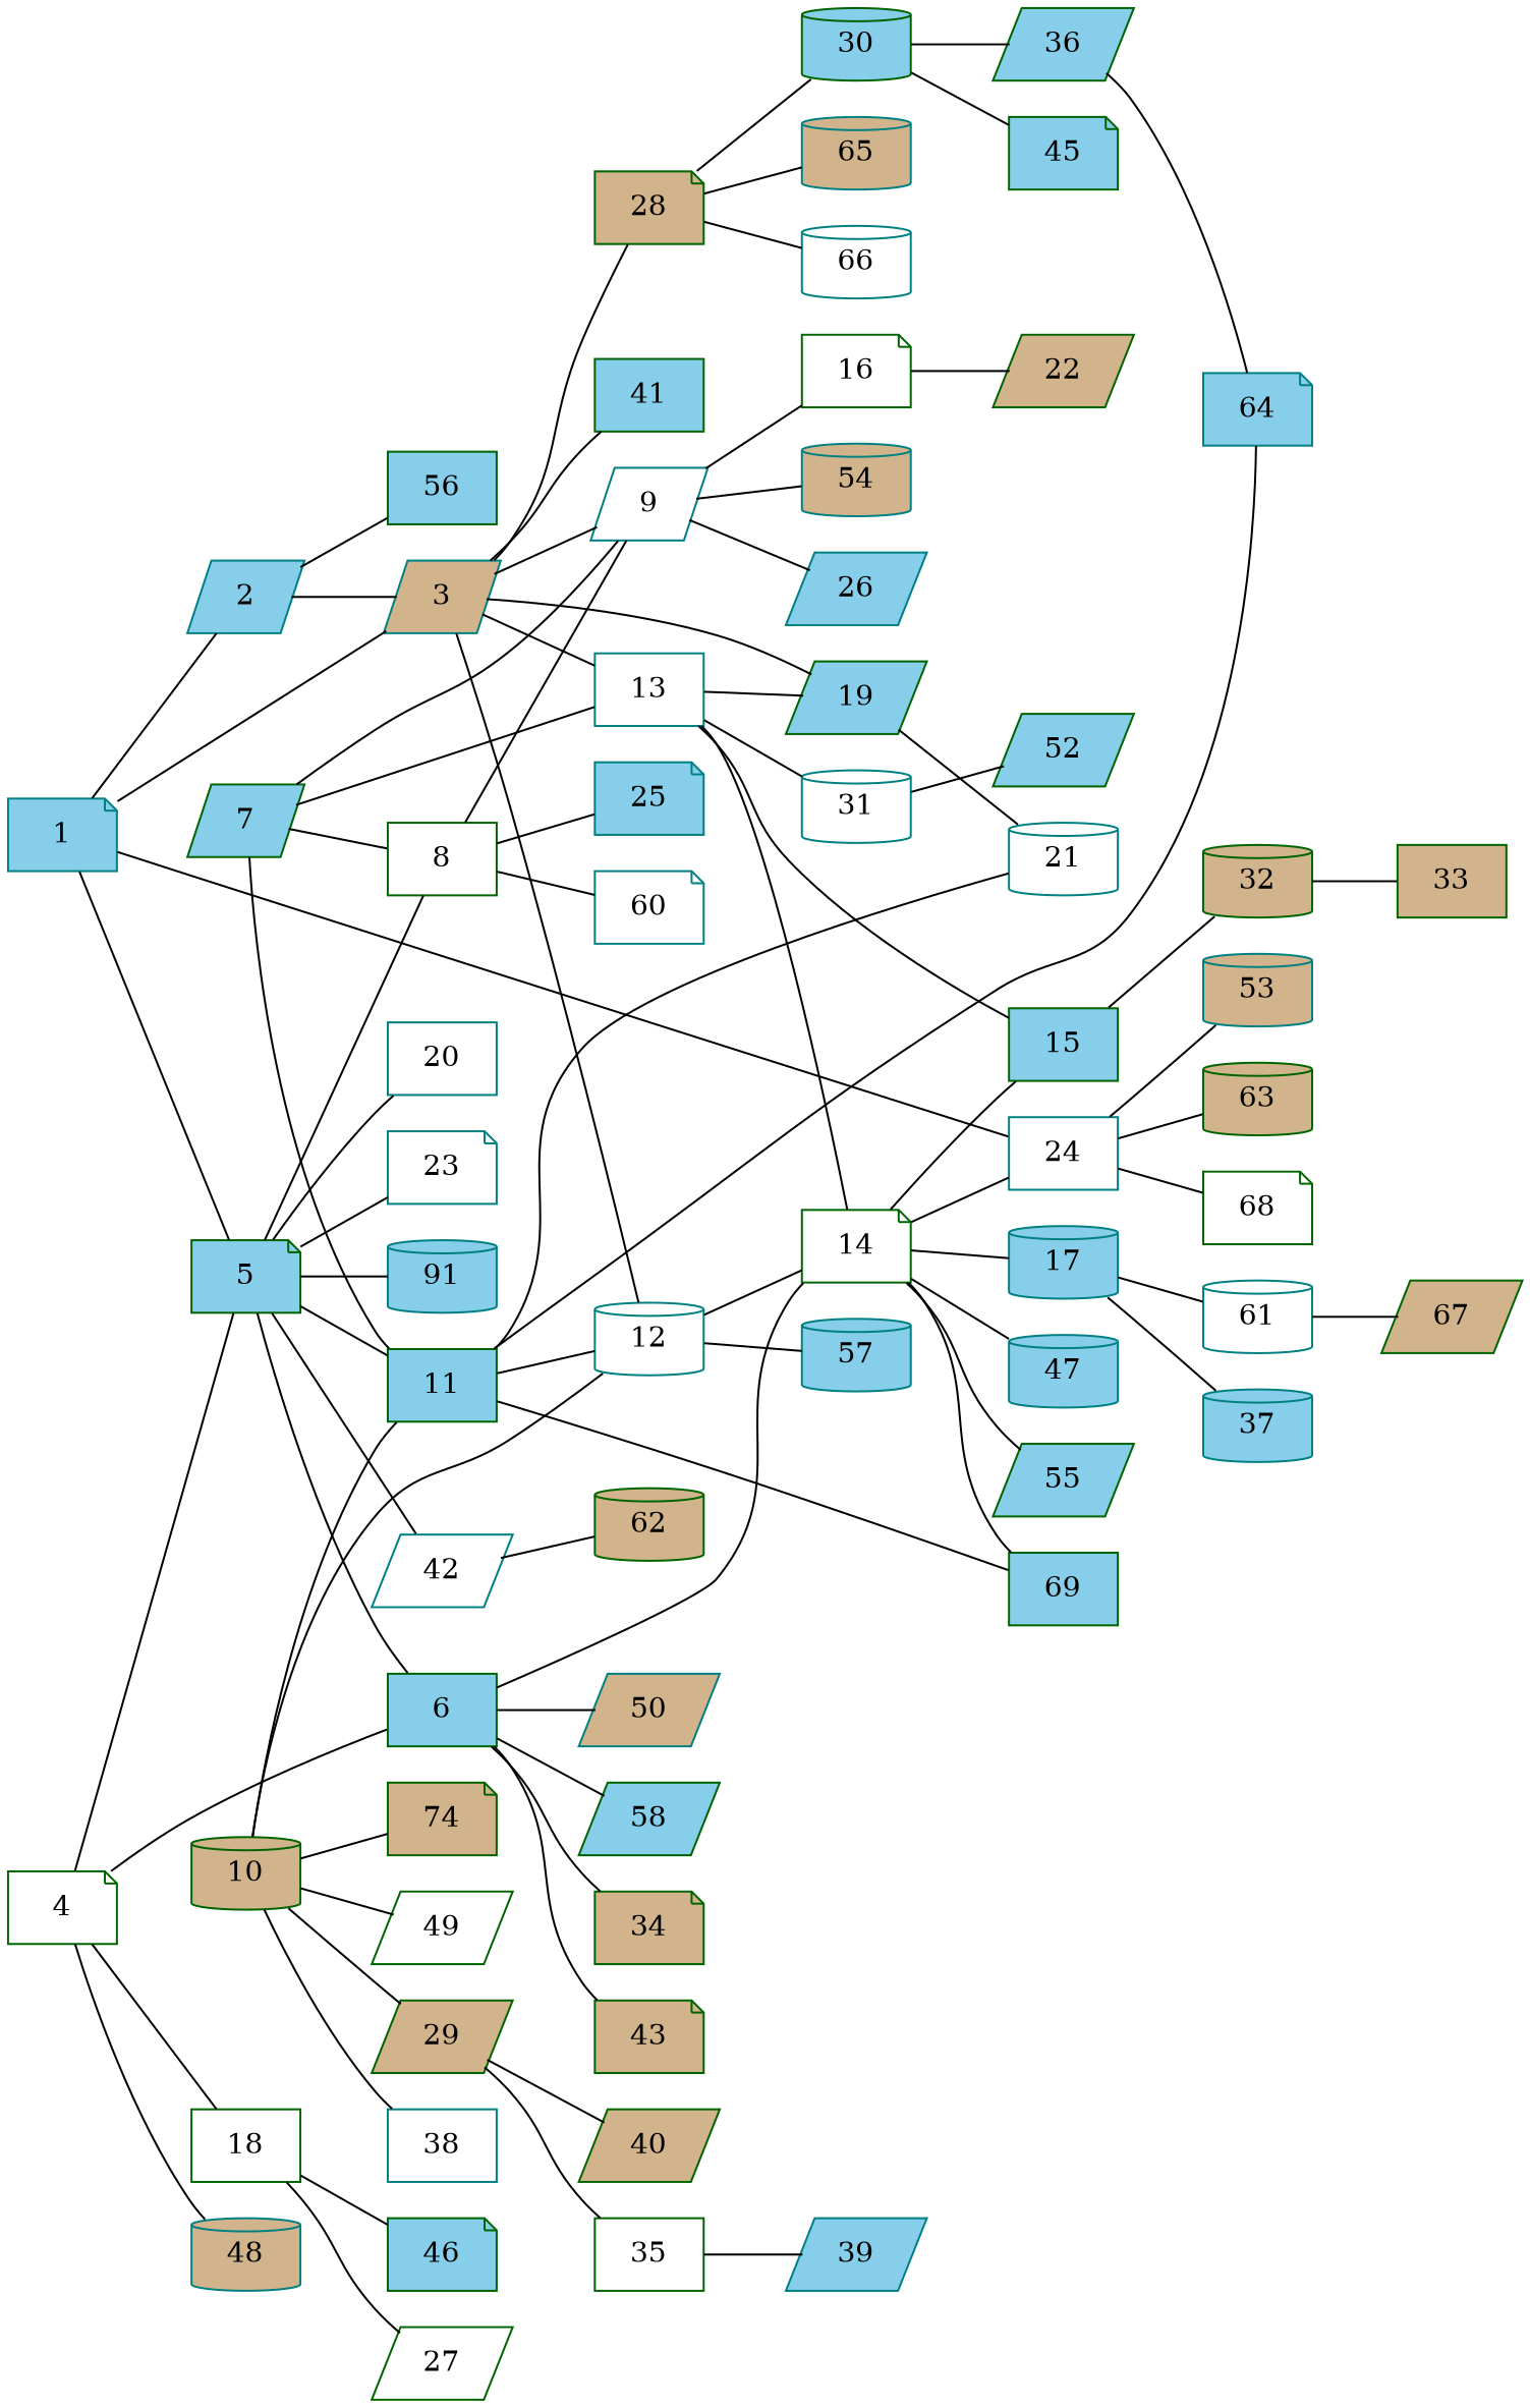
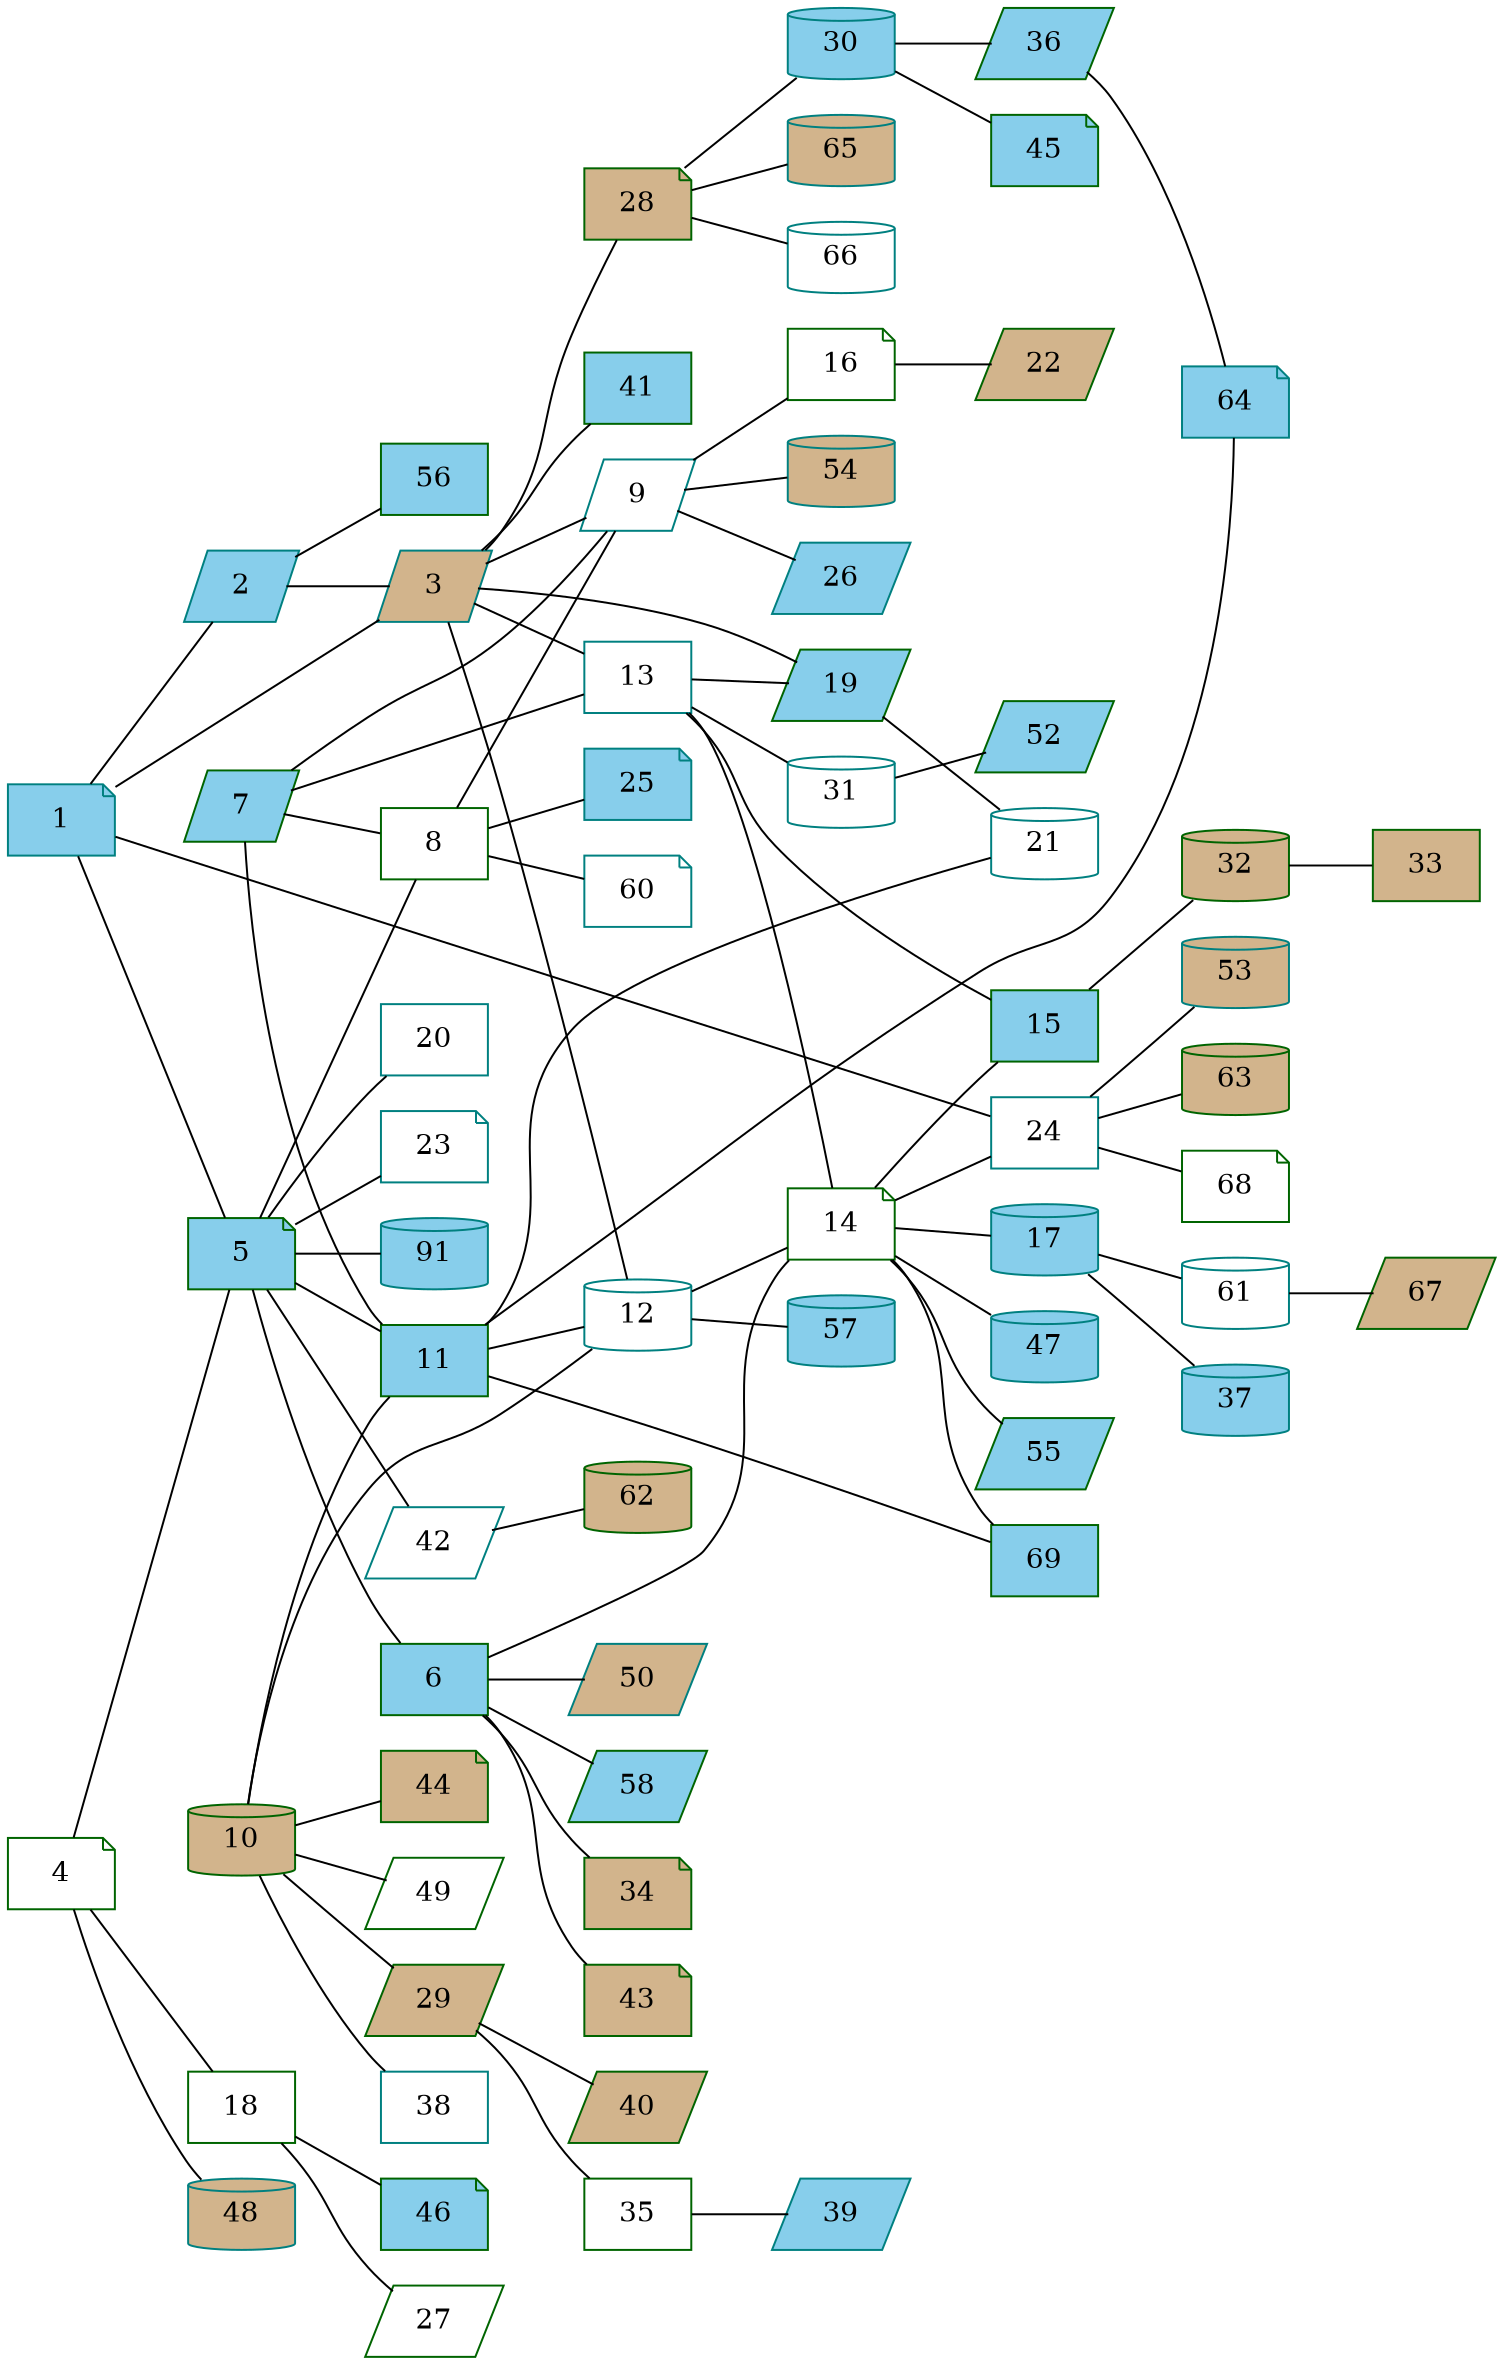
  graph {
    rankdir=LR
    node [color=darkgreen fillcolor=skyblue shape=parallelogram style=filled]
    1 [color=teal shape=note]
    2 [color=teal]
    3 [color=teal fillcolor=tan]
    5 [shape=note]
    24 [color=teal fillcolor=white shape=box]
    56 [shape=box]
    9 [color=teal fillcolor=white]
    12 [color=teal fillcolor=white shape=cylinder]
    13 [color=teal fillcolor=white shape=box]
    19
    28 [fillcolor=tan shape=note]
    41 [shape=box]
    6 [shape=box]
    8 [fillcolor=white shape=box]
    11 [shape=box]
    20 [color=teal fillcolor=white shape=box]
    23 [color=teal fillcolor=white shape=note]
    42 [color=teal fillcolor=white]
    n19 [color=teal label=91 shape=cylinder]
    53 [color=teal fillcolor=tan shape=cylinder]
    63 [fillcolor=tan shape=cylinder]
    68 [fillcolor=white shape=note]
    16 [fillcolor=white shape=note]
    26 [color=teal]
    54 [color=teal fillcolor=tan shape=cylinder]
    14 [fillcolor=white shape=note]
    57 [color=teal shape=cylinder]
    15 [shape=box]
    31 [color=teal fillcolor=white shape=cylinder]
    21 [color=teal fillcolor=white shape=cylinder]
-   30 [shape=cylinder]
+   30 [color=teal shape=cylinder]
    65 [color=teal fillcolor=tan shape=cylinder]
    66 [color=teal fillcolor=white shape=cylinder]
    4 [fillcolor=white shape=note]
    18 [fillcolor=white shape=box]
    48 [color=teal fillcolor=tan shape=cylinder]
    34 [fillcolor=tan shape=note]
    43 [fillcolor=tan shape=note]
    50 [color=teal fillcolor=tan]
    58
    27 [fillcolor=white]
    46 [shape=note]
    25 [color=teal shape=note]
    60 [color=teal fillcolor=white shape=note]
    n45 [label=69 shape=box]
    64 [color=teal shape=note]
    62 [fillcolor=tan shape=cylinder]
    17 [color=teal shape=cylinder]
    47 [color=teal shape=cylinder]
    55
    7
    22 [fillcolor=tan]
    10 [fillcolor=tan shape=cylinder]
    29 [fillcolor=tan]
    38 [color=teal fillcolor=white shape=box]
-   44 [fillcolor=tan shape=note label=74]
+   44 [fillcolor=tan shape=note]
    49 [fillcolor=white]
    35 [fillcolor=white shape=box]
    40 [fillcolor=tan]
    32 [fillcolor=tan shape=cylinder]
    52
    37 [color=teal shape=cylinder]
    61 [color=teal fillcolor=white shape=cylinder]
    33 [fillcolor=tan shape=box]
    67 [fillcolor=tan]
    36
    45 [shape=note]
    39 [color=teal]
    1 -- 2
    1 -- 3
    1 -- 5
    1 -- 24
    2 -- 3
    2 -- 56
    3 -- 9
    3 -- 12
    3 -- 13
    3 -- 19
    3 -- 28
    3 -- 41
    5 -- 6
    5 -- 8
    5 -- 11
    5 -- 20
    5 -- 23
    5 -- 42
    5 -- n19
    24 -- 53
    24 -- 63
    24 -- 68
    9 -- 16
    9 -- 26
    9 -- 54
    12 -- 14
    12 -- 57
    13 -- 19
    13 -- 14
    13 -- 15
    13 -- 31
    19 -- 21
    28 -- 30
    28 -- 65
    28 -- 66
    6 -- 14
    6 -- 34
    6 -- 43
    6 -- 50
    6 -- 58
    8 -- 9
    8 -- 25
    8 -- 60
    11 -- 12
    11 -- 21
    11 -- n45
    11 -- 64
    42 -- 62
    16 -- 22
    14 -- 24
    14 -- 15
    14 -- n45
    14 -- 17
    14 -- 47
    14 -- 55
    15 -- 32
    31 -- 52
    30 -- 36
    30 -- 45
    4 -- 5
-   4 -- 6
    4 -- 18
    4 -- 48
    18 -- 27
    18 -- 46
    17 -- 37
    17 -- 61
    7 -- 9
    7 -- 13
    7 -- 8
    7 -- 11
    10 -- 12
    10 -- 11
    10 -- 29
    10 -- 38
    10 -- 44
    10 -- 49
    29 -- 35
    29 -- 40
    35 -- 39
    32 -- 33
    61 -- 67
    36 -- 64
  }
